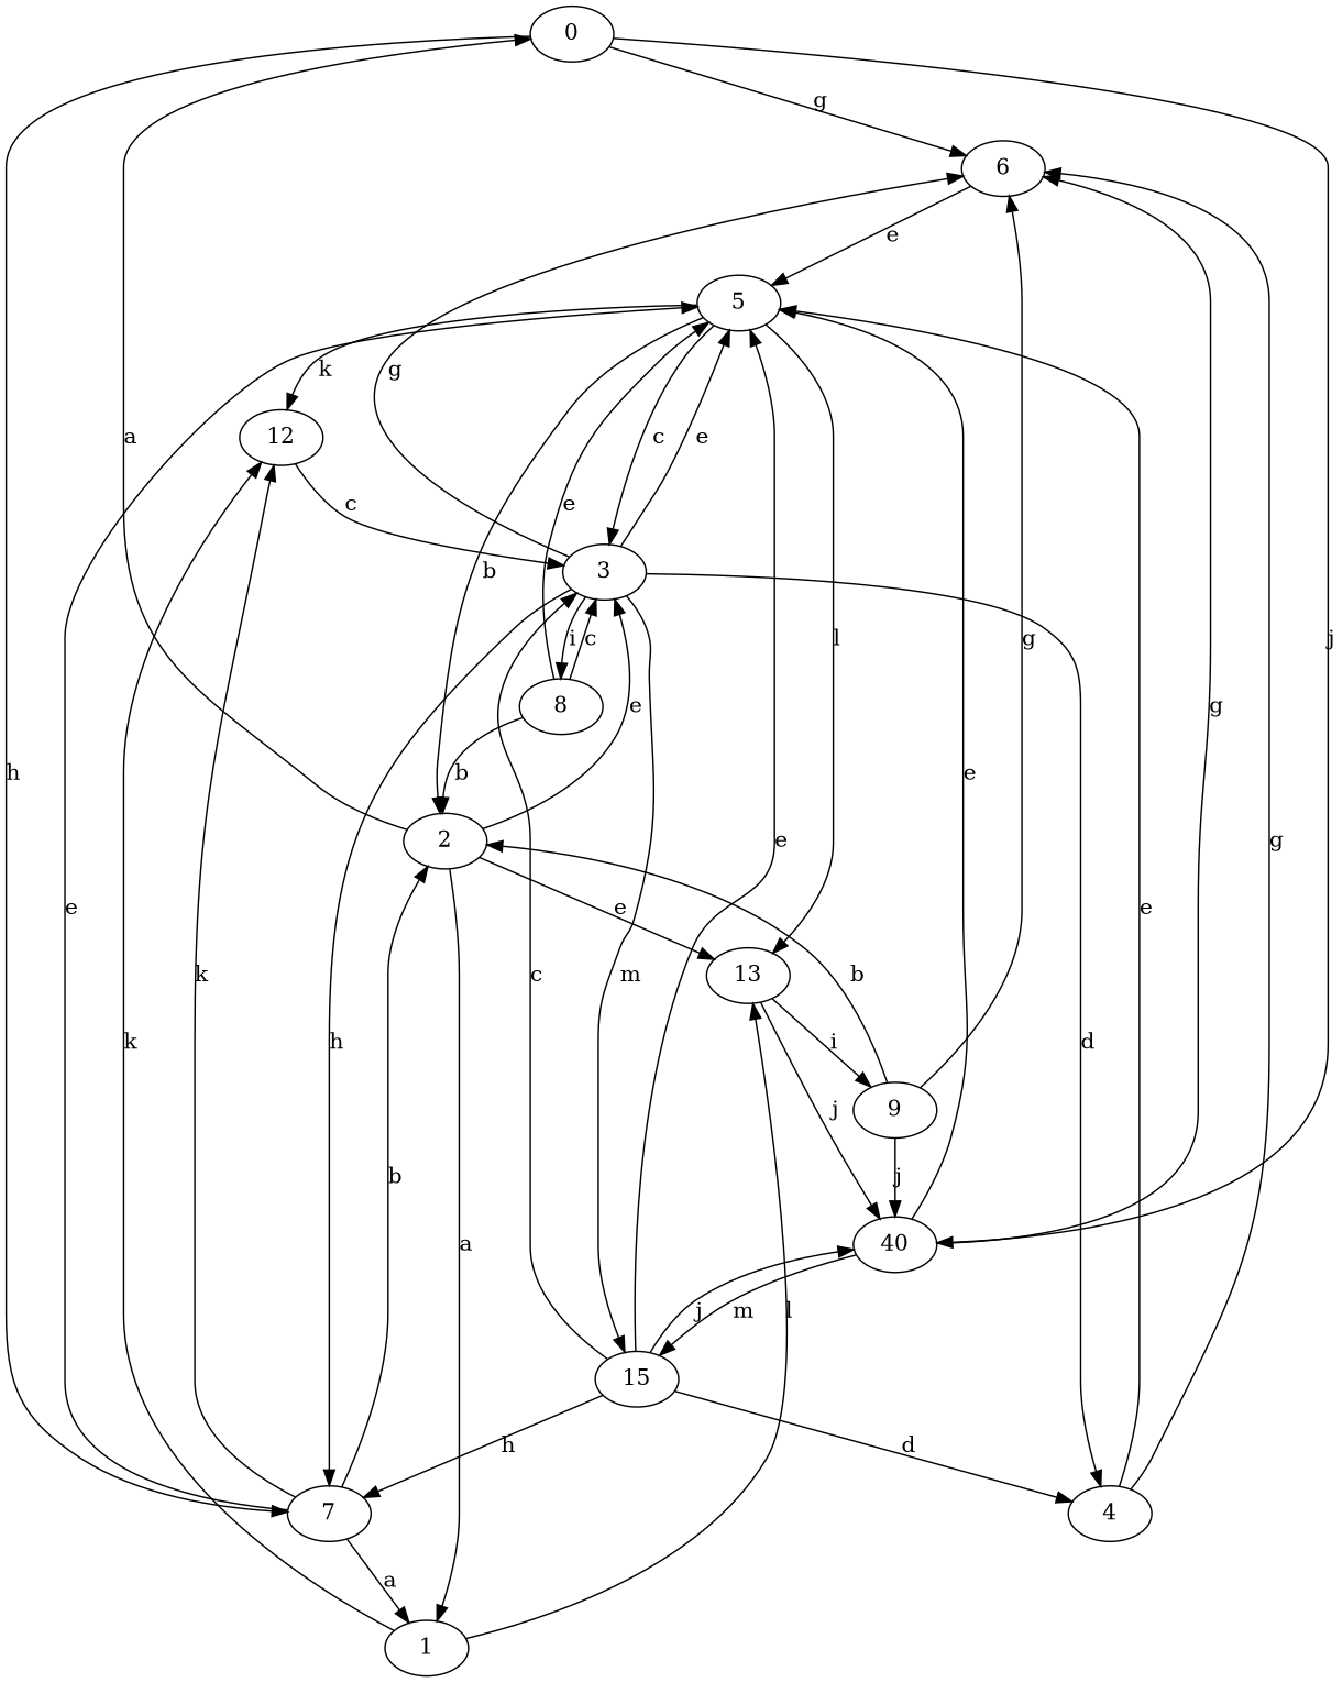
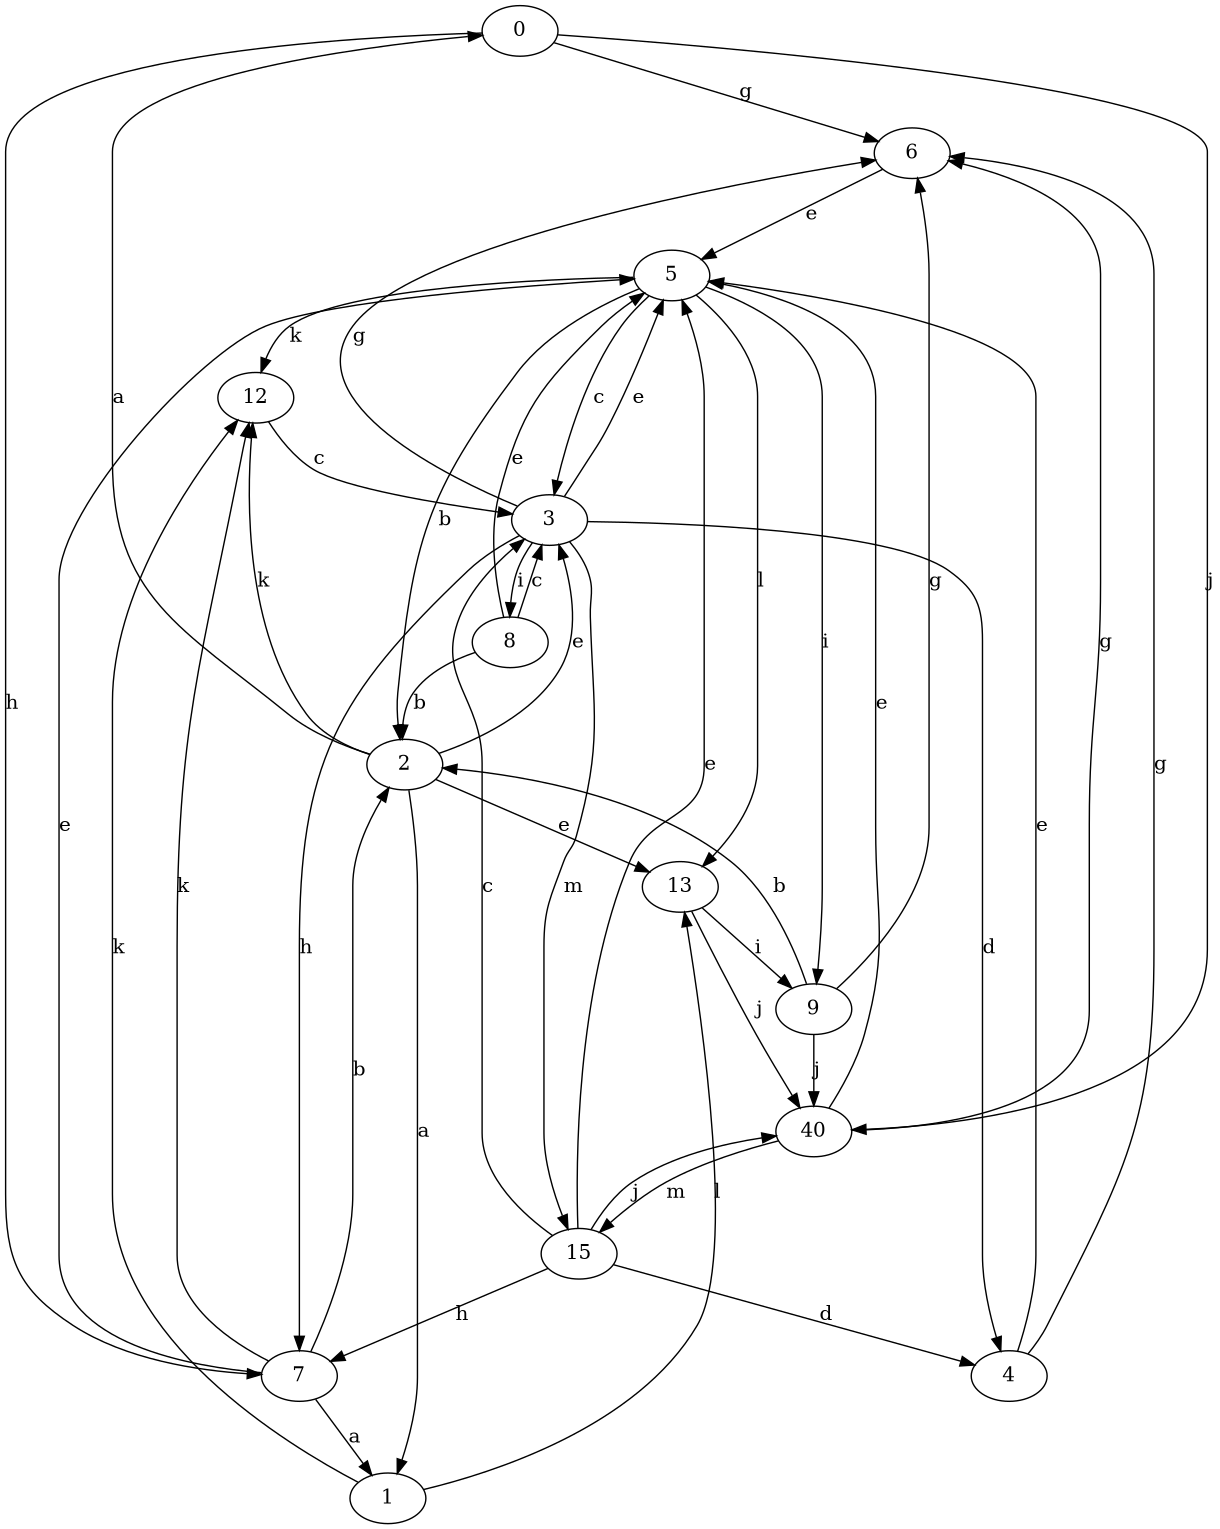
  strict digraph {
    0
    6
    7
    n4 [label=40]
    4
    5
    1
    12
    2
    15
    13
    3
    9
    8
    0 -> 6 [label=g]
    0 -> 7 [label=h]
    0 -> n4 [label=j]
    6 -> 5 [label=e]
    7 -> 5 [label=e]
    7 -> 1 [label=a]
    7 -> 12 [label=k]
    7 -> 2 [label=b]
    n4 -> 6 [label=g]
    n4 -> 5 [label=e]
    n4 -> 15 [label=m]
    4 -> 6 [label=g]
    4 -> 5 [label=e]
    5 -> 12 [label=k]
    5 -> 2 [label=b]
    5 -> 13 [label=l]
    5 -> 3 [label=c]
+   5 -> 9 [label=i]
    1 -> 12 [label=k]
    1 -> 13 [label=l]
    12 -> 3 [label=c]
    2 -> 0 [label=a]
    2 -> 1 [label=a]
+   2 -> 12 [label=k]
    2 -> 13 [label=e]
    2 -> 3 [label=e]
    15 -> 7 [label=h]
    15 -> n4 [label=j]
    15 -> 4 [label=d]
    15 -> 5 [label=e]
    15 -> 3 [label=c]
    13 -> n4 [label=j]
    13 -> 9 [label=i]
    3 -> 6 [label=g]
    3 -> 7 [label=h]
    3 -> 4 [label=d]
    3 -> 5 [label=e]
    3 -> 15 [label=m]
    3 -> 8 [label=i]
    9 -> 6 [label=g]
    9 -> n4 [label=j]
    9 -> 2 [label=b]
    8 -> 5 [label=e]
    8 -> 2 [label=b]
    8 -> 3 [label=c]
  }
